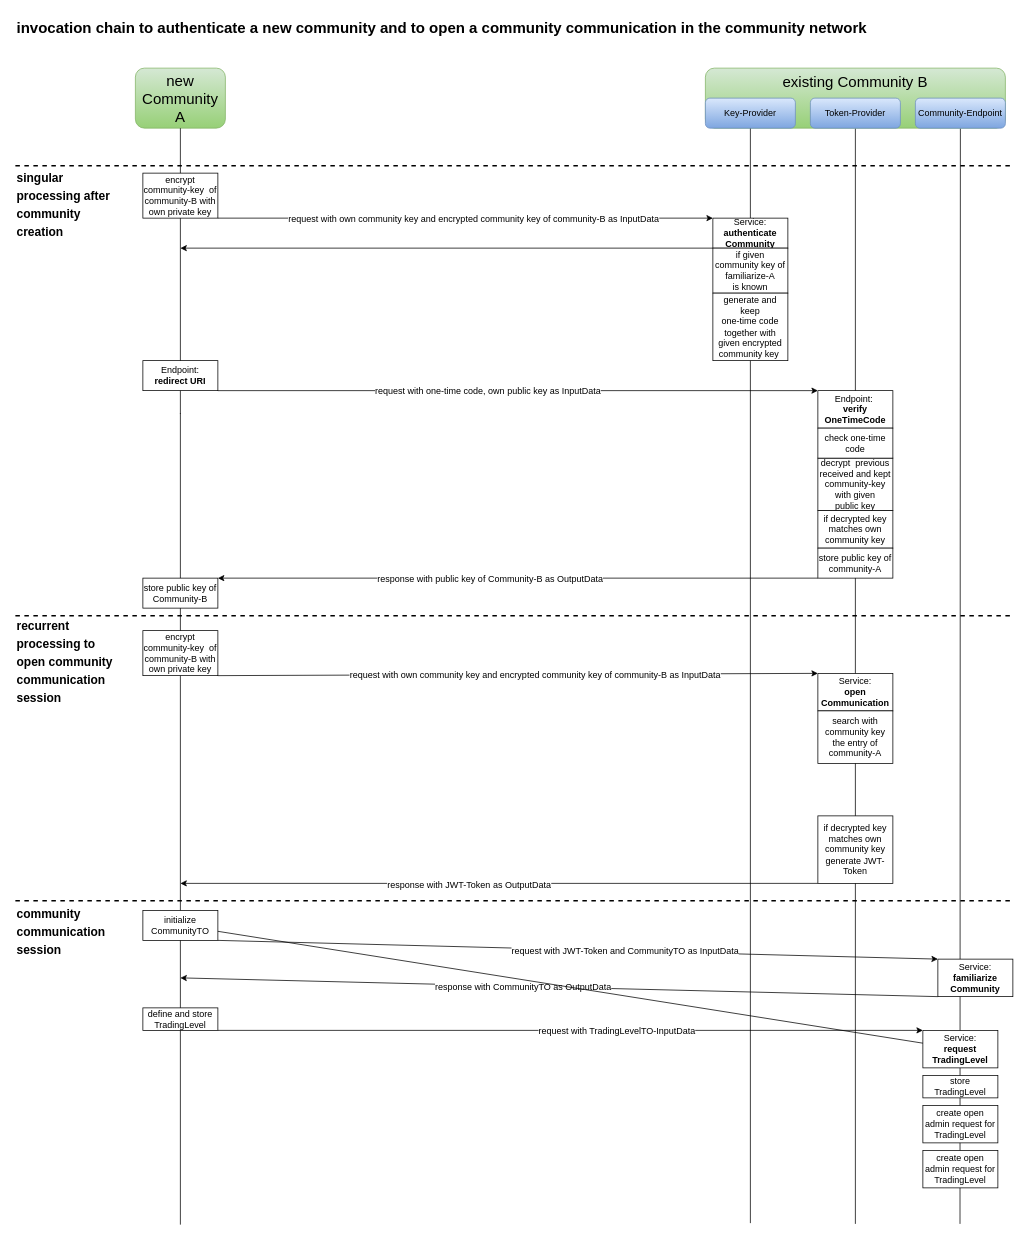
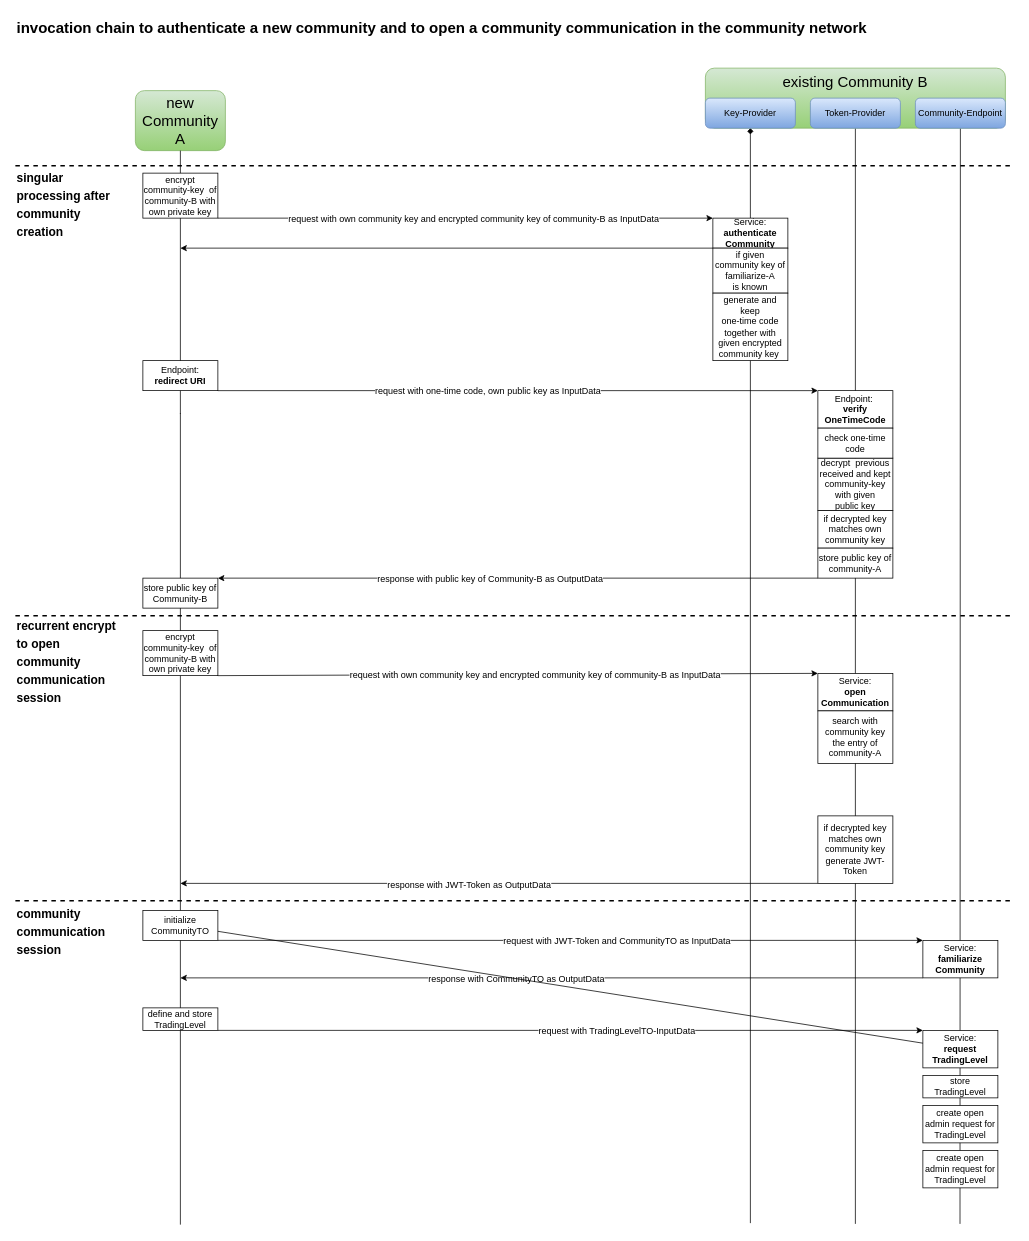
  <mxCell id="0" />
  <mxCell id="1" parent="0" />
  <mxCell id="2" value="" style="endArrow=none;html=1;entryX=0.5;entryY=1;entryDx=0;entryDy=0;" parent="1" target="56" edge="1"><mxGeometry width="50" height="50" relative="1" as="geometry"><mxPoint x="1279.5" y="1631" as="sourcePoint" /><mxPoint x="1279.5" y="210" as="targetPoint" /></mxGeometry></mxCell>
  <mxCell id="3" value="" style="endArrow=none;html=1;entryX=0.5;entryY=1;entryDx=0;entryDy=0;" parent="1" target="55" edge="1"><mxGeometry width="50" height="50" relative="1" as="geometry"><mxPoint x="1140" y="1631" as="sourcePoint" /><mxPoint x="870" y="390" as="targetPoint" /></mxGeometry></mxCell>
  <mxCell id="4" value="invocation chain to authenticate a new community and to open a community communication in the community network" style="text;html=1;strokeColor=none;fillColor=none;align=left;verticalAlign=middle;whiteSpace=wrap;rounded=0;fontStyle=1;fontSize=20;" parent="1" vertex="1"><mxGeometry x="20" y="20" width="1320" height="30" as="geometry" /></mxCell>
- <mxCell id="5" value="new&lt;br&gt;Community A" style="rounded=1;whiteSpace=wrap;html=1;fontSize=20;fillColor=#d5e8d4;gradientColor=#97d077;strokeColor=#82b366;" parent="1" vertex="1"><mxGeometry x="180" y="90" width="120" height="80" as="geometry" /></mxCell>
+ <mxCell id="5" value="new&lt;br&gt;Community A" style="rounded=1;whiteSpace=wrap;html=1;fontSize=20;fillColor=#d5e8d4;gradientColor=#97d077;strokeColor=#82b366;" parent="1" vertex="1"><mxGeometry x="180" y="120" width="120" height="80" as="geometry" /></mxCell>
  <mxCell id="6" value="existing Community B" style="rounded=1;whiteSpace=wrap;html=1;fontSize=20;fillColor=#d5e8d4;gradientColor=#97d077;strokeColor=#82b366;verticalAlign=top;" parent="1" vertex="1"><mxGeometry x="940" y="90" width="400" height="80" as="geometry" /></mxCell>
  <mxCell id="7" value="" style="endArrow=none;html=1;fontSize=20;entryX=0.5;entryY=1;entryDx=0;entryDy=0;startArrow=none;" parent="1" target="5" edge="1"><mxGeometry width="50" height="50" relative="1" as="geometry"><mxPoint x="240" y="551" as="sourcePoint" /><mxPoint x="710" y="470" as="targetPoint" /></mxGeometry></mxCell>
- <mxCell id="8" value="" style="endArrow=none;html=1;fontSize=20;entryX=0.5;entryY=1;entryDx=0;entryDy=0;startArrow=none;" parent="1" source="22" target="54" edge="1"><mxGeometry width="50" height="50" relative="1" as="geometry"><mxPoint x="999.5" y="1632" as="sourcePoint" /><mxPoint x="999.5" y="210" as="targetPoint" /></mxGeometry></mxCell>
+ <mxCell id="8" value="" style="endArrow=diamond;html=1;fontSize=20;entryX=0.5;entryY=1;entryDx=0;entryDy=0;startArrow=none;" parent="1" source="22" target="54" edge="1"><mxGeometry width="50" height="50" relative="1" as="geometry"><mxPoint x="999.5" y="1632" as="sourcePoint" /><mxPoint x="999.5" y="210" as="targetPoint" /></mxGeometry></mxCell>
  <mxCell id="9" value="encrypt community-key&amp;nbsp; of community-B with own private key" style="rounded=0;whiteSpace=wrap;html=1;fontSize=12;" parent="1" vertex="1"><mxGeometry x="190" y="230" width="100" height="60" as="geometry" /></mxCell>
  <mxCell id="10" value="" style="endArrow=classic;startArrow=none;html=1;fontSize=12;exitX=1;exitY=1;exitDx=0;exitDy=0;entryX=0;entryY=0;entryDx=0;entryDy=0;startFill=0;" parent="1" source="9" target="22" edge="1"><mxGeometry width="50" height="50" relative="1" as="geometry"><mxPoint x="290" y="310" as="sourcePoint" /><mxPoint x="710" y="460" as="targetPoint" /></mxGeometry></mxCell>
  <mxCell id="11" value="request with own community key and encrypted community key of community-B as InputData" style="edgeLabel;html=1;align=center;verticalAlign=middle;resizable=0;points=[];fontSize=12;" parent="10" vertex="1" connectable="0"><mxGeometry x="0.17" y="-1" relative="1" as="geometry"><mxPoint x="-46" y="-1" as="offset" /></mxGeometry></mxCell>
  <mxCell id="12" value="" style="endArrow=classic;html=1;fontSize=12;entryX=0;entryY=0;entryDx=0;entryDy=0;exitX=1;exitY=1;exitDx=0;exitDy=0;" parent="1" source="32" target="31" edge="1"><mxGeometry width="50" height="50" relative="1" as="geometry"><mxPoint x="240" y="1253" as="sourcePoint" /><mxPoint x="710" y="1363" as="targetPoint" /></mxGeometry></mxCell>
  <mxCell id="13" value="request with JWT-Token and CommunityTO as InputData" style="edgeLabel;html=1;align=center;verticalAlign=middle;resizable=0;points=[];fontSize=12;" parent="12" vertex="1" connectable="0"><mxGeometry x="0.13" relative="1" as="geometry"><mxPoint as="offset" /></mxGeometry></mxCell>
  <mxCell id="14" value="" style="endArrow=classic;html=1;fontSize=12;exitX=0;exitY=1;exitDx=0;exitDy=0;" parent="1" source="31" edge="1"><mxGeometry width="50" height="50" relative="1" as="geometry"><mxPoint x="660" y="1403" as="sourcePoint" /><mxPoint x="240" y="1303" as="targetPoint" /></mxGeometry></mxCell>
  <mxCell id="15" value="response with CommunityTO as OutputData" style="edgeLabel;html=1;align=center;verticalAlign=middle;resizable=0;points=[];fontSize=12;" parent="14" vertex="1" connectable="0"><mxGeometry x="0.096" y="1" relative="1" as="geometry"><mxPoint as="offset" /></mxGeometry></mxCell>
  <mxCell id="16" value="Service: &lt;br&gt;&lt;b&gt;request&lt;br&gt;TradingLevel&lt;/b&gt;" style="rounded=0;whiteSpace=wrap;html=1;fontSize=12;" parent="1" vertex="1"><mxGeometry x="1230" y="1373" width="100" height="50" as="geometry" /></mxCell>
  <mxCell id="17" value="" style="endArrow=classic;html=1;fontSize=12;entryX=0;entryY=0;entryDx=0;entryDy=0;exitX=1;exitY=1;exitDx=0;exitDy=0;" parent="1" target="16" edge="1"><mxGeometry width="50" height="50" relative="1" as="geometry"><mxPoint x="290" y="1373" as="sourcePoint" /><mxPoint x="950" y="1373" as="targetPoint" /></mxGeometry></mxCell>
  <mxCell id="18" value="request with TradingLevelTO-InputData" style="edgeLabel;html=1;align=center;verticalAlign=middle;resizable=0;points=[];fontSize=12;" parent="17" vertex="1" connectable="0"><mxGeometry x="0.13" relative="1" as="geometry"><mxPoint as="offset" /></mxGeometry></mxCell>
  <mxCell id="19" value="store&lt;br&gt;TradingLevel" style="rounded=0;whiteSpace=wrap;html=1;fontSize=12;" parent="1" vertex="1"><mxGeometry x="1230" y="1433" width="100" height="30" as="geometry" /></mxCell>
  <mxCell id="20" value="create open admin request for&lt;br&gt;TradingLevel" style="rounded=0;whiteSpace=wrap;html=1;fontSize=12;" parent="1" vertex="1"><mxGeometry x="1230" y="1473" width="100" height="50" as="geometry" /></mxCell>
  <mxCell id="21" value="create open admin request for&lt;br&gt;TradingLevel" style="rounded=0;whiteSpace=wrap;html=1;fontSize=12;" parent="1" vertex="1"><mxGeometry x="1230" y="1533" width="100" height="50" as="geometry" /></mxCell>
  <mxCell id="22" value="Service:&lt;br&gt;&lt;b&gt;authenticate&lt;br&gt;Community&lt;/b&gt;" style="rounded=0;whiteSpace=wrap;html=1;fontSize=12;" parent="1" vertex="1"><mxGeometry x="950" y="290" width="100" height="40" as="geometry" /></mxCell>
  <mxCell id="23" value="" style="endArrow=none;html=1;fontSize=20;entryX=0.5;entryY=1;entryDx=0;entryDy=0;startArrow=none;" parent="1" target="22" edge="1"><mxGeometry width="50" height="50" relative="1" as="geometry"><mxPoint x="1000" y="1630" as="sourcePoint" /><mxPoint x="999.5" y="230" as="targetPoint" /></mxGeometry></mxCell>
  <mxCell id="24" value="if given community key of familiarize-A&lt;br&gt;is known" style="rounded=0;whiteSpace=wrap;html=1;fontSize=12;" parent="1" vertex="1"><mxGeometry x="950" y="330" width="100" height="60" as="geometry" /></mxCell>
  <mxCell id="25" value="generate and keep&lt;br&gt;one-time code together with given encrypted community key&amp;nbsp;" style="rounded=0;whiteSpace=wrap;html=1;fontSize=12;" parent="1" vertex="1"><mxGeometry x="950" y="390" width="100" height="90" as="geometry" /></mxCell>
  <mxCell id="26" value="" style="endArrow=none;html=1;fontSize=20;" parent="1" edge="1"><mxGeometry width="50" height="50" relative="1" as="geometry"><mxPoint x="240" y="1632" as="sourcePoint" /><mxPoint x="240" y="550" as="targetPoint" /></mxGeometry></mxCell>
  <mxCell id="27" value="" style="endArrow=classic;html=1;fontSize=12;exitX=0;exitY=1;exitDx=0;exitDy=0;" parent="1" source="22" edge="1"><mxGeometry width="50" height="50" relative="1" as="geometry"><mxPoint x="940" y="330" as="sourcePoint" /><mxPoint x="240" y="330" as="targetPoint" /></mxGeometry></mxCell>
  <mxCell id="28" value="" style="endArrow=classic;html=1;fontSize=12;entryX=0;entryY=0;entryDx=0;entryDy=0;exitX=1;exitY=1;exitDx=0;exitDy=0;" parent="1" source="30" target="41" edge="1"><mxGeometry width="50" height="50" relative="1" as="geometry"><mxPoint x="290" y="611" as="sourcePoint" /><mxPoint x="710" y="701" as="targetPoint" /></mxGeometry></mxCell>
  <mxCell id="29" value="request with one-time code, own public key as InputData" style="edgeLabel;html=1;align=center;verticalAlign=middle;resizable=0;points=[];fontSize=12;" parent="28" vertex="1" connectable="0"><mxGeometry x="0.13" relative="1" as="geometry"><mxPoint x="-93" as="offset" /></mxGeometry></mxCell>
  <mxCell id="30" value="Endpoint:&lt;br&gt;&lt;b&gt;redirect URI&lt;/b&gt;" style="rounded=0;whiteSpace=wrap;html=1;fontSize=12;" parent="1" vertex="1"><mxGeometry x="190" y="480" width="100" height="40" as="geometry" /></mxCell>
- <mxCell id="31" value="Service: &lt;b&gt;familiarize&lt;br&gt;Community&lt;/b&gt;" style="rounded=0;whiteSpace=wrap;html=1;fontSize=12;" parent="1" vertex="1"><mxGeometry x="1250" y="1278" width="100" height="50" as="geometry" /></mxCell>
+ <mxCell id="31" value="Service: &lt;b&gt;familiarize&lt;br&gt;Community&lt;/b&gt;" style="rounded=0;whiteSpace=wrap;html=1;fontSize=12;" parent="1" vertex="1"><mxGeometry x="1230" y="1253" width="100" height="50" as="geometry" /></mxCell>
  <mxCell id="32" value="initialize CommunityTO" style="rounded=0;whiteSpace=wrap;html=1;fontSize=12;" parent="1" vertex="1"><mxGeometry x="190" y="1213" width="100" height="40" as="geometry" /></mxCell>
  <mxCell id="33" value="define and store&lt;br&gt;TradingLevel" style="rounded=0;whiteSpace=wrap;html=1;fontSize=12;" parent="1" vertex="1"><mxGeometry x="190" y="1343" width="100" height="30" as="geometry" /></mxCell>
  <mxCell id="34" value="" style="endArrow=classic;html=1;fontSize=12;exitX=0;exitY=1;exitDx=0;exitDy=0;entryX=1;entryY=0;entryDx=0;entryDy=0;" parent="1" source="40" target="39" edge="1"><mxGeometry width="50" height="50" relative="1" as="geometry"><mxPoint x="940" y="871" as="sourcePoint" /><mxPoint x="240" y="841" as="targetPoint" /></mxGeometry></mxCell>
  <mxCell id="35" value="response with public key of Community-B as OutputData" style="edgeLabel;html=1;align=center;verticalAlign=middle;resizable=0;points=[];fontSize=12;" parent="34" vertex="1" connectable="0"><mxGeometry x="0.096" y="1" relative="1" as="geometry"><mxPoint as="offset" /></mxGeometry></mxCell>
  <mxCell id="36" value="decrypt&amp;nbsp; previous received and kept community-key with given &lt;br&gt;public key" style="rounded=0;whiteSpace=wrap;html=1;fontSize=12;" parent="1" vertex="1"><mxGeometry x="1090" y="610" width="100" height="70" as="geometry" /></mxCell>
  <mxCell id="37" value="" style="endArrow=none;html=1;fontSize=20;entryX=0.5;entryY=1;entryDx=0;entryDy=0;startArrow=none;" parent="1" source="38" target="36" edge="1"><mxGeometry width="50" height="50" relative="1" as="geometry"><mxPoint x="1140" y="1071" as="sourcePoint" /><mxPoint x="1140" y="401" as="targetPoint" /></mxGeometry></mxCell>
  <mxCell id="38" value="&lt;span&gt;if decrypted key matches own community key&lt;/span&gt;" style="rounded=0;whiteSpace=wrap;html=1;fontSize=12;" parent="1" vertex="1"><mxGeometry x="1090" y="680" width="100" height="50" as="geometry" /></mxCell>
  <mxCell id="39" value="&lt;span&gt;store public key of Community-B&lt;/span&gt;" style="rounded=0;whiteSpace=wrap;html=1;fontSize=12;" parent="1" vertex="1"><mxGeometry x="190" y="770" width="100" height="40" as="geometry" /></mxCell>
  <mxCell id="40" value="store public key of community-A" style="rounded=0;whiteSpace=wrap;html=1;fontSize=12;" parent="1" vertex="1"><mxGeometry x="1090" y="730" width="100" height="40" as="geometry" /></mxCell>
  <mxCell id="41" value="Endpoint:&amp;nbsp;&lt;br&gt;&lt;b&gt;verify&lt;br&gt;OneTimeCode&lt;br&gt;&lt;/b&gt;" style="rounded=0;whiteSpace=wrap;html=1;fontSize=12;" parent="1" vertex="1"><mxGeometry x="1090" y="520" width="100" height="50" as="geometry" /></mxCell>
  <mxCell id="42" value="" style="endArrow=none;html=1;fontSize=20;entryX=0.5;entryY=1;entryDx=0;entryDy=0;startArrow=none;" parent="1" source="36" target="41" edge="1"><mxGeometry width="50" height="50" relative="1" as="geometry"><mxPoint x="1140" y="650" as="sourcePoint" /><mxPoint x="1140" y="330" as="targetPoint" /></mxGeometry></mxCell>
  <mxCell id="43" value="check one-time code" style="rounded=0;whiteSpace=wrap;html=1;fontSize=12;" parent="1" vertex="1"><mxGeometry x="1090" y="570" width="100" height="40" as="geometry" /></mxCell>
  <mxCell id="44" value="&lt;span&gt;encrypt community-key&amp;nbsp; of community-B with own private key&lt;/span&gt;" style="rounded=0;whiteSpace=wrap;html=1;fontSize=12;" parent="1" vertex="1"><mxGeometry x="190" y="840" width="100" height="60" as="geometry" /></mxCell>
  <mxCell id="45" value="" style="endArrow=classic;startArrow=none;html=1;fontSize=12;exitX=1;exitY=1;exitDx=0;exitDy=0;entryX=0;entryY=0;entryDx=0;entryDy=0;startFill=0;" parent="1" target="47" edge="1"><mxGeometry width="50" height="50" relative="1" as="geometry"><mxPoint x="290" y="900" as="sourcePoint" /><mxPoint x="950" y="900" as="targetPoint" /></mxGeometry></mxCell>
  <mxCell id="46" value="request with own community key and encrypted community key of community-B as InputData" style="edgeLabel;html=1;align=center;verticalAlign=middle;resizable=0;points=[];fontSize=12;" parent="45" vertex="1" connectable="0"><mxGeometry x="0.17" y="-1" relative="1" as="geometry"><mxPoint x="-46" y="-1" as="offset" /></mxGeometry></mxCell>
  <mxCell id="47" value="Service: &lt;br&gt;&lt;b&gt;open Communication&lt;/b&gt;" style="rounded=0;whiteSpace=wrap;html=1;fontSize=12;" parent="1" vertex="1"><mxGeometry x="1090" y="897" width="100" height="50" as="geometry" /></mxCell>
  <mxCell id="48" value="" style="endArrow=none;html=1;fontSize=20;startArrow=none;" parent="1" source="16" target="32" edge="1"><mxGeometry width="50" height="50" relative="1" as="geometry"><mxPoint x="1280" y="1223" as="sourcePoint" /><mxPoint x="1280" y="1082" as="targetPoint" /></mxGeometry></mxCell>
  <mxCell id="49" value="" style="endArrow=none;dashed=1;html=1;strokeWidth=2;" parent="1" edge="1"><mxGeometry width="50" height="50" relative="1" as="geometry"><mxPoint x="20" y="820" as="sourcePoint" /><mxPoint x="1350" y="820" as="targetPoint" /></mxGeometry></mxCell>
  <mxCell id="50" value="" style="endArrow=classic;html=1;fontSize=12;exitX=0;exitY=1;exitDx=0;exitDy=0;" parent="1" source="53" edge="1"><mxGeometry width="50" height="50" relative="1" as="geometry"><mxPoint x="1090" y="1210" as="sourcePoint" /><mxPoint x="240" y="1177" as="targetPoint" /></mxGeometry></mxCell>
  <mxCell id="51" value="response with JWT-Token as OutputData" style="edgeLabel;html=1;align=center;verticalAlign=middle;resizable=0;points=[];fontSize=12;" parent="50" vertex="1" connectable="0"><mxGeometry x="0.096" y="1" relative="1" as="geometry"><mxPoint as="offset" /></mxGeometry></mxCell>
  <mxCell id="52" value="search with community key the entry of community-A" style="rounded=0;whiteSpace=wrap;html=1;fontSize=12;" parent="1" vertex="1"><mxGeometry x="1090" y="947" width="100" height="70" as="geometry" /></mxCell>
  <mxCell id="53" value="&lt;span&gt;if decrypted key matches own community key generate JWT-Token&lt;/span&gt;" style="rounded=0;whiteSpace=wrap;html=1;fontSize=12;" parent="1" vertex="1"><mxGeometry x="1090" y="1087" width="100" height="90" as="geometry" /></mxCell>
  <mxCell id="54" value="Key-Provider" style="rounded=1;whiteSpace=wrap;html=1;fillColor=#dae8fc;gradientColor=#7ea6e0;strokeColor=#6c8ebf;" parent="1" vertex="1"><mxGeometry x="940" y="130" width="120" height="40" as="geometry" /></mxCell>
  <mxCell id="55" value="Token-Provider" style="rounded=1;whiteSpace=wrap;html=1;fillColor=#dae8fc;gradientColor=#7ea6e0;strokeColor=#6c8ebf;" parent="1" vertex="1"><mxGeometry x="1080" y="130" width="120" height="40" as="geometry" /></mxCell>
  <mxCell id="56" value="Community-Endpoint" style="rounded=1;whiteSpace=wrap;html=1;fillColor=#dae8fc;gradientColor=#7ea6e0;strokeColor=#6c8ebf;" parent="1" vertex="1"><mxGeometry x="1220" y="130" width="120" height="40" as="geometry" /></mxCell>
  <mxCell id="57" value="" style="endArrow=none;dashed=1;html=1;strokeWidth=2;" parent="1" edge="1"><mxGeometry width="50" height="50" relative="1" as="geometry"><mxPoint x="20" y="220" as="sourcePoint" /><mxPoint x="1350" y="220" as="targetPoint" /></mxGeometry></mxCell>
  <mxCell id="58" value="&lt;font style=&quot;font-size: 16px&quot;&gt;singular processing after community creation&lt;/font&gt;" style="text;html=1;strokeColor=none;fillColor=none;align=left;verticalAlign=middle;whiteSpace=wrap;rounded=0;fontStyle=1;fontSize=20;" parent="1" vertex="1"><mxGeometry x="20" y="220" width="140" height="100" as="geometry" /></mxCell>
- <mxCell id="59" value="&lt;font style=&quot;font-size: 16px&quot;&gt;recurrent processing to open community communication session&lt;/font&gt;" style="text;html=1;strokeColor=none;fillColor=none;align=left;verticalAlign=middle;whiteSpace=wrap;rounded=0;fontStyle=1;fontSize=20;" parent="1" vertex="1"><mxGeometry x="20" y="820" width="140" height="120" as="geometry" /></mxCell>
+ <mxCell id="59" value="&lt;font style=&quot;font-size: 16px&quot;&gt;recurrent encrypt to open community communication session&lt;/font&gt;" style="text;html=1;strokeColor=none;fillColor=none;align=left;verticalAlign=middle;whiteSpace=wrap;rounded=0;fontStyle=1;fontSize=20;" parent="1" vertex="1"><mxGeometry x="20" y="820" width="140" height="120" as="geometry" /></mxCell>
  <mxCell id="60" value="" style="endArrow=none;dashed=1;html=1;strokeWidth=2;" parent="1" edge="1"><mxGeometry width="50" height="50" relative="1" as="geometry"><mxPoint x="20" y="1200" as="sourcePoint" /><mxPoint x="1350" y="1200" as="targetPoint" /></mxGeometry></mxCell>
  <mxCell id="61" value="&lt;font style=&quot;font-size: 16px&quot;&gt;community communication session&lt;/font&gt;" style="text;html=1;strokeColor=none;fillColor=none;align=left;verticalAlign=middle;whiteSpace=wrap;rounded=0;fontStyle=1;fontSize=20;" parent="1" vertex="1"><mxGeometry x="20" y="1200" width="140" height="80" as="geometry" /></mxCell>
